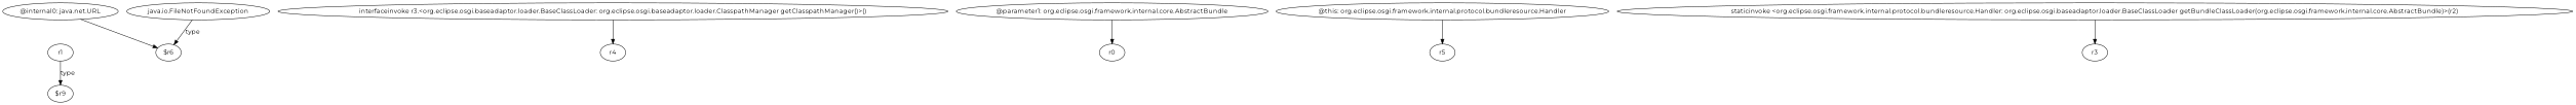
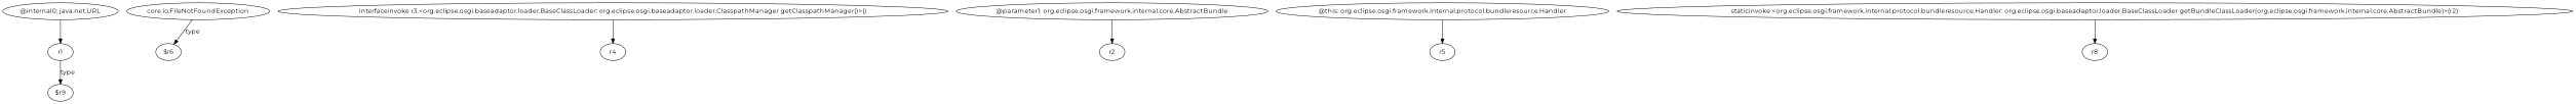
  digraph {
    fontname=Montserrat
    node [fontname=Montserrat]
    edge [fontname=Montserrat]
    n1 [label="@internal0: java.net.URL"]
    n2 [label=r1]
    n3 [label="$r9"]
-   n4 [label="java.io.FileNotFoundException"]
+   n4 [label="core.io.FileNotFoundException"]
    n5 [label="$r6"]
    n6 [label="interfaceinvoke r3.<org.eclipse.osgi.baseadaptor.loader.BaseClassLoader: org.eclipse.osgi.baseadaptor.loader.ClasspathManager getClasspathManager()>()"]
    n7 [label=r4]
    n8 [label="@parameter1: org.eclipse.osgi.framework.internal.core.AbstractBundle"]
-   n9 [label=r0]
+   n9 [label=r2]
    n10 [label="@this: org.eclipse.osgi.framework.internal.protocol.bundleresource.Handler"]
    n11 [label=r5]
    n12 [label="staticinvoke <org.eclipse.osgi.framework.internal.protocol.bundleresource.Handler: org.eclipse.osgi.baseadaptor.loader.BaseClassLoader getBundleClassLoader(org.eclipse.osgi.framework.internal.core.AbstractBundle)>(r2)"]
-   n13 [label=r3]
-   n1 -> n5
+   n13 [label=r8]
+   n1 -> n2
    n2 -> n3 [label=type]
    n4 -> n5 [label=type]
    n6 -> n7
    n8 -> n9
    n10 -> n11
    n12 -> n13
  }
